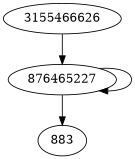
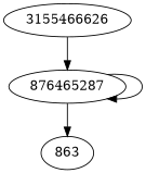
  digraph {
-   876465287 [label=876465227]
-   863 [label=883]
+   876465287
+   863
    3155466626
    876465287 -> 876465287
    876465287 -> 863
    3155466626 -> 876465287
  }
